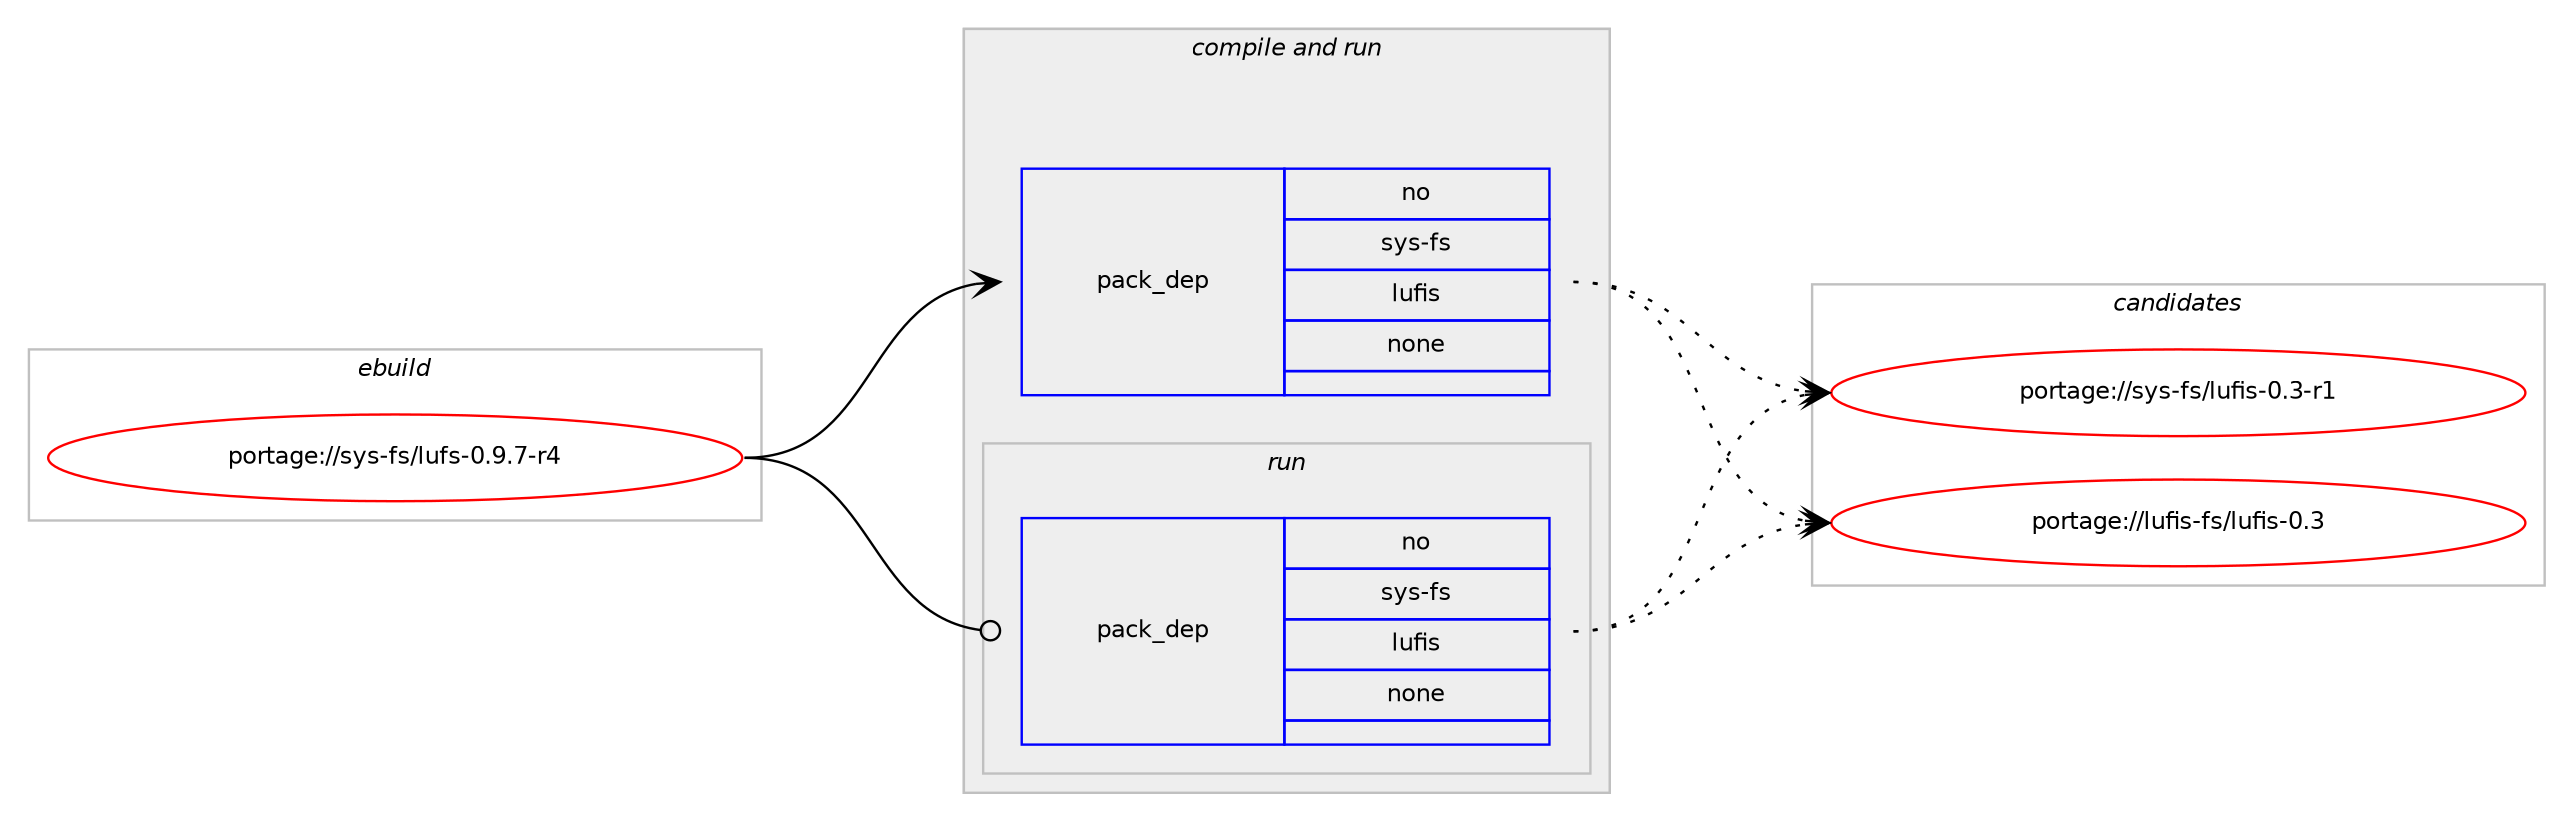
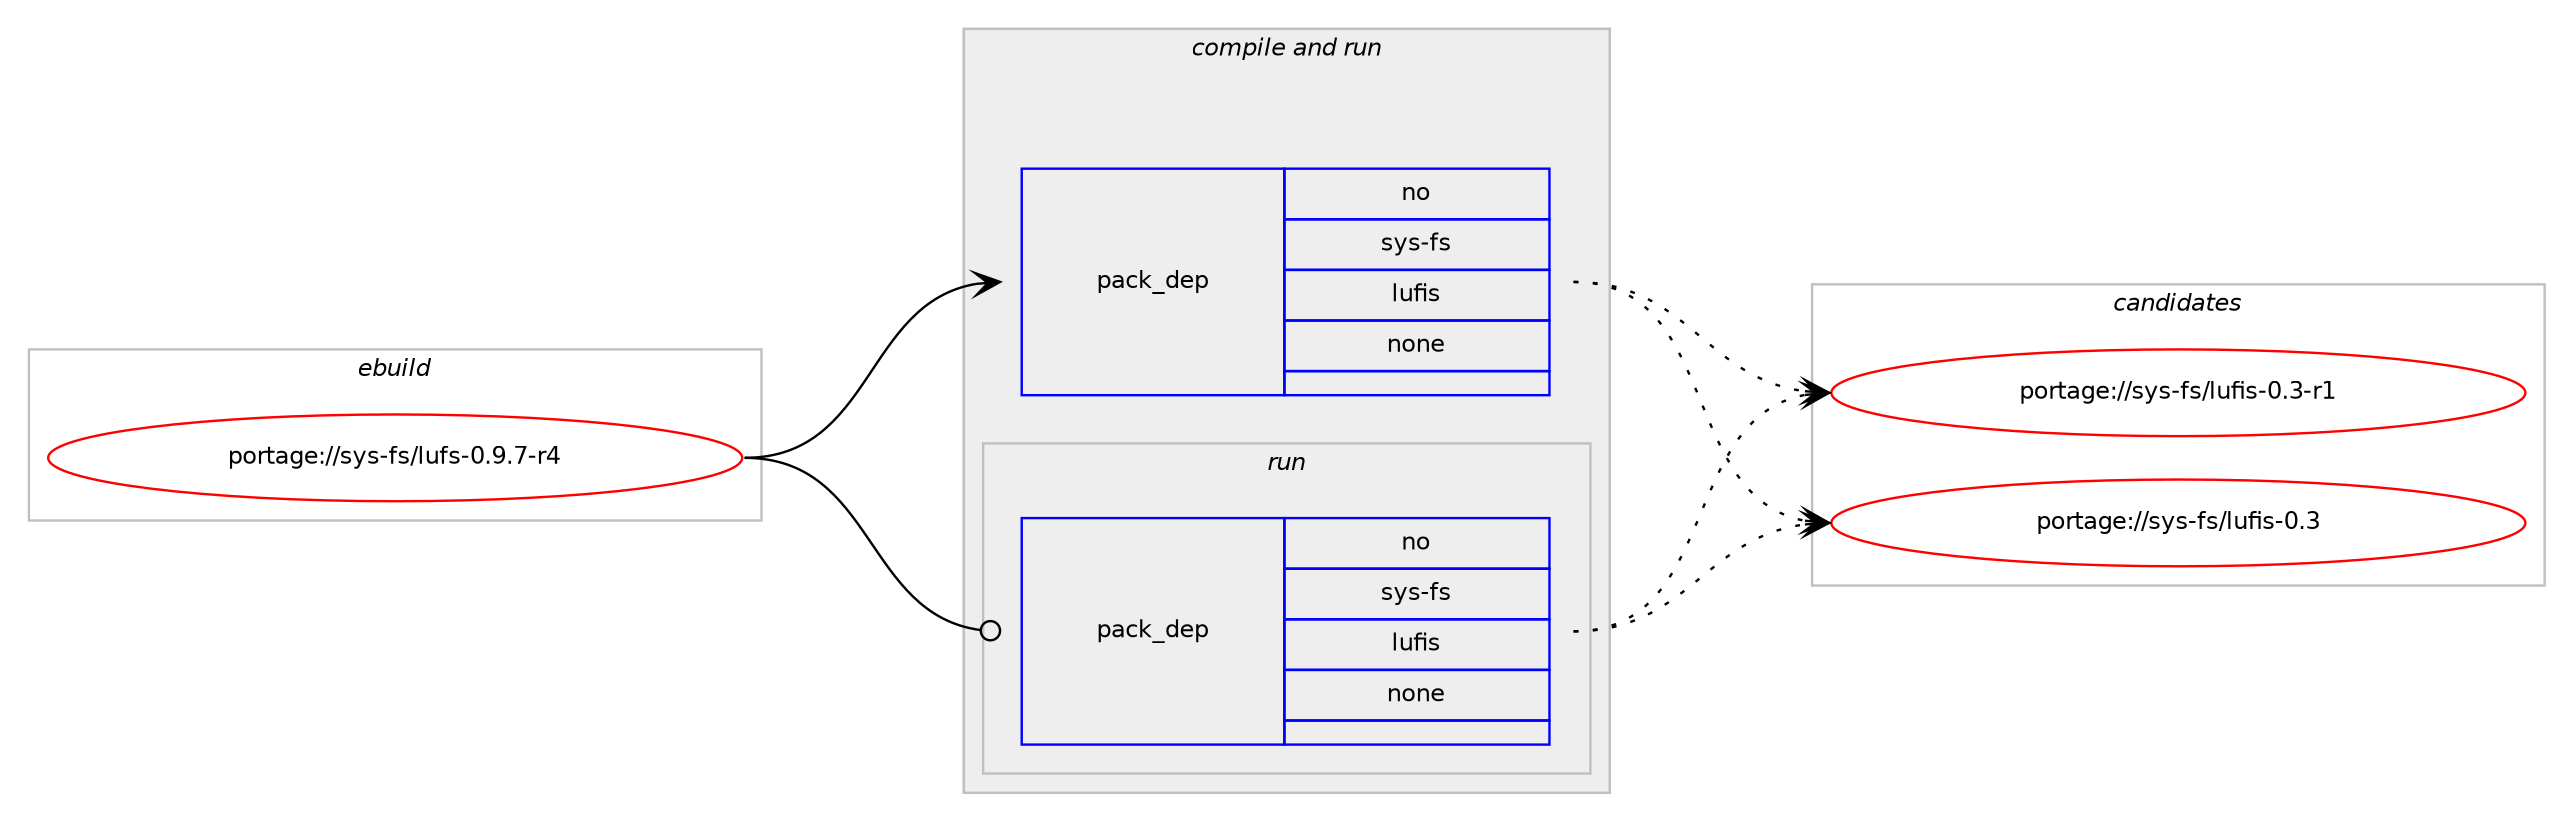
  digraph {
    compound=true
    concentrate=true
    fontname=Helvetica
    fontsize=10
    newrank=true
    rankdir=LR
    ranksep=1.5
    node [color=red fontname=Helvetica fontsize=10]
    edge [arrowhead=vee headport=w style=dotted tailport=e weight=100]
    n1 [label="portage://sys-fs/lufs-0.9.7-r4" width=4]
    n2 [color=blue label=<<TABLE BORDER="0" CELLBORDER="1" CELLSPACING="0" CELLPADDING="4" WIDTH="220"><TR><TD ROWSPAN="6" CELLPADDING="30">pack_dep</TD></TR><TR><TD WIDTH="110">no</TD></TR><TR><TD>sys-fs</TD></TR><TR><TD>lufis</TD></TR><TR><TD>none</TD></TR><TR><TD></TD></TR></TABLE>> shape=none]
    n3 [color=blue label=<<TABLE BORDER="0" CELLBORDER="1" CELLSPACING="0" CELLPADDING="4" WIDTH="220"><TR><TD ROWSPAN="6" CELLPADDING="30">pack_dep</TD></TR><TR><TD WIDTH="110">no</TD></TR><TR><TD>sys-fs</TD></TR><TR><TD>lufis</TD></TR><TR><TD>none</TD></TR><TR><TD></TD></TR></TABLE>> shape=none]
    n4 [label="portage://sys-fs/lufis-0.3-r1" width=4]
-   n5 [label="portage://lufis-fs/lufis-0.3" width=4]
+   n5 [label="portage://sys-fs/lufis-0.3" width=4]
    subgraph cluster_1 {
      color=gray
      label=<<i>ebuild</i>>
      rank=same
      n1
    }
    subgraph cluster_2 {
      color=gray
      label=<<i>dependencies</i>>
      subgraph cluster_3 {
        color=gray
        fillcolor="#eeeeee"
        label=<<i>compile</i>>
        style=filled
        subgraph sub_4 {
          color=gray
          fillcolor="#eeeeee"
          label=<<i>compile</i>>
          style=filled
          n2
        }
      }
      subgraph cluster_5 {
        color=gray
        fillcolor="#eeeeee"
        label=<<i>compile and run</i>>
        style=filled
      }
      subgraph cluster_6 {
        color=gray
        fillcolor="#eeeeee"
        label=<<i>run</i>>
        style=filled
        subgraph sub_7 {
          color=gray
          fillcolor="#eeeeee"
          label=<<i>run</i>>
          style=filled
          n3
        }
      }
    }
    subgraph cluster_8 {
      color=gray
      label=<<i>candidates</i>>
      rank=same
      subgraph sub_9 {
        color=black
        label=<<i>candidates</i>>
        nodesep=1
        rank=same
        n4
        n5
      }
      subgraph sub_10 {
        color=black
        label=<<i>candidates</i>>
        nodesep=1
        rank=same
        n4
        n5
      }
    }
    n1 -> n2 [style=solid weight=20]
    n1 -> n3 [arrowhead=odot style=solid weight=20]
    n2 -> n4
    n2 -> n5
    n3 -> n4
    n3 -> n5
  }
